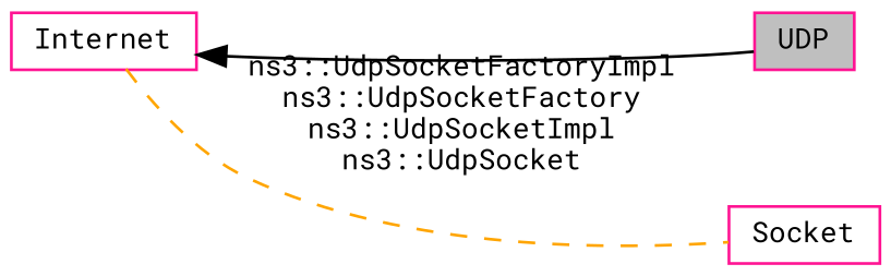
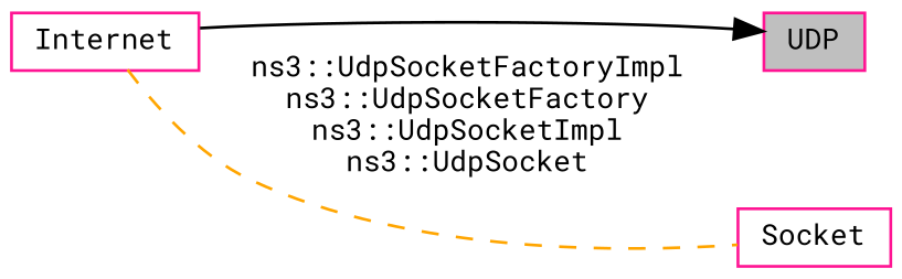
  digraph {
    fontname="Roboto Mono"
    rankdir=LR
    node [color=deeppink fillcolor=white fontname="Roboto Mono" fontsize=10 shape=record style=filled]
    edge [fontname="Roboto Mono" fontsize=10 labelfontname=Helvetica labelfontsize=10 shape=plaintext]
    n1 [height=0.2 label=Socket width=0.4]
    n2 [fillcolor=grey75 fontcolor=black height=0.2 label=UDP width=0.4]
    n3 [height=0.2 label=Internet width=0.4]
    n3 -> n1 [color=orange dir=none label="ns3::UdpSocketFactoryImpl\nns3::UdpSocketFactory\nns3::UdpSocketImpl\nns3::UdpSocket" style=dashed]
-   n3 -> n2 [dir=back style=solid]
+   n2 -> n3 [dir=back style=solid]
  }
